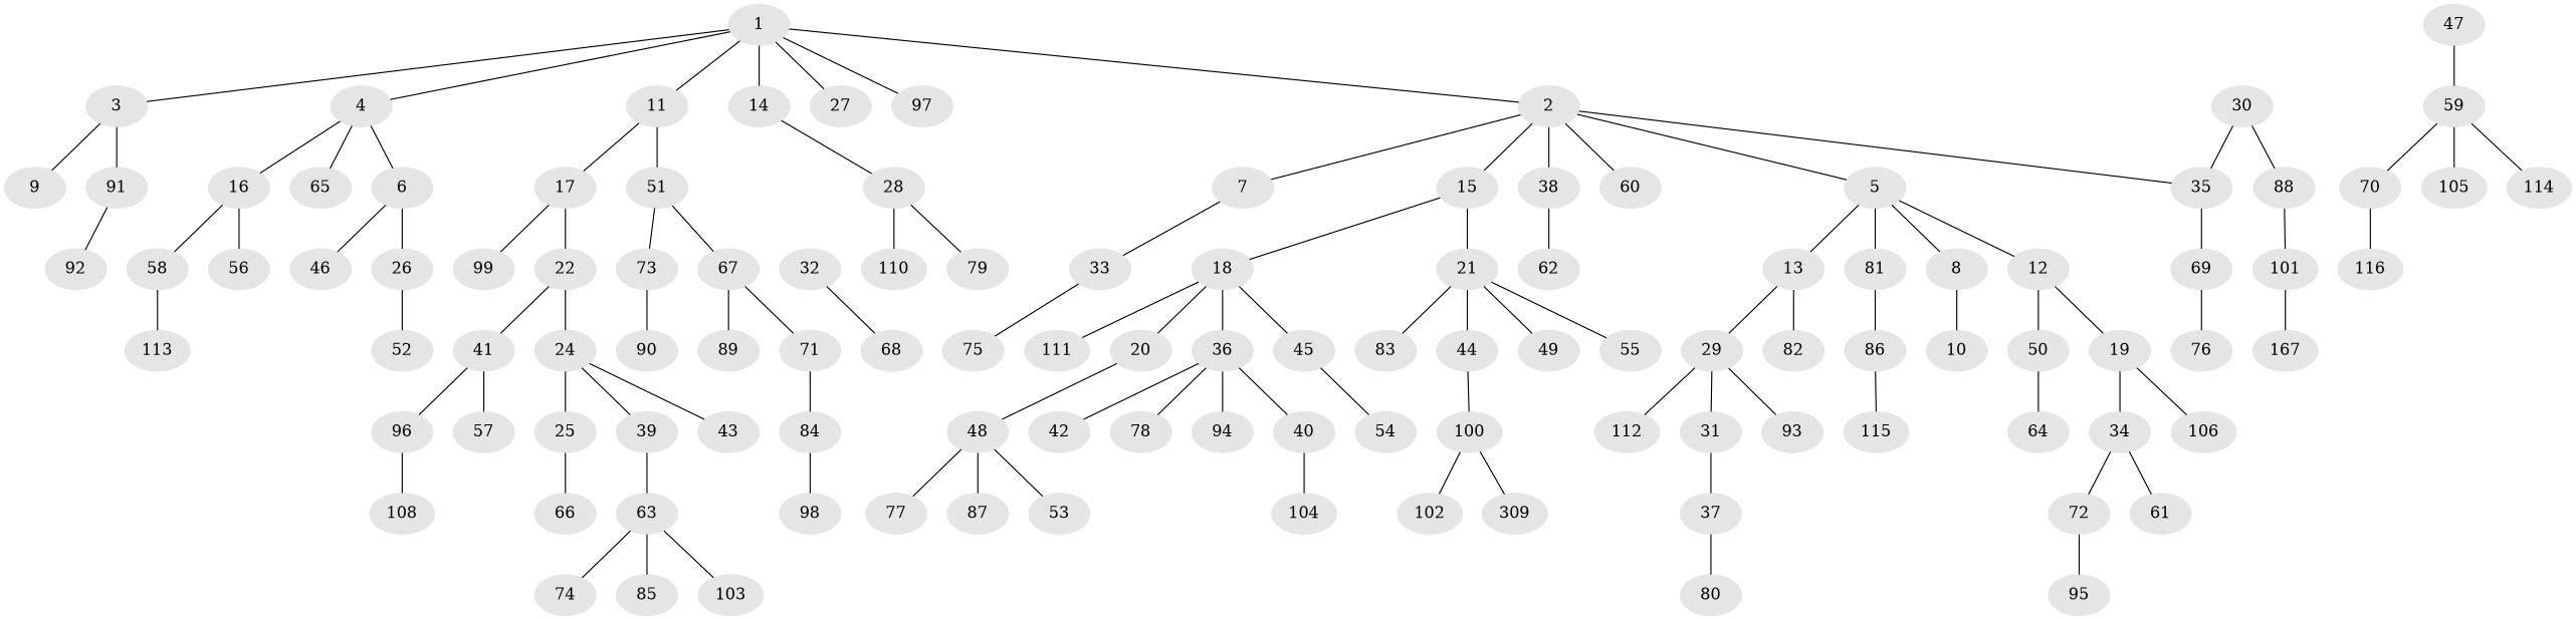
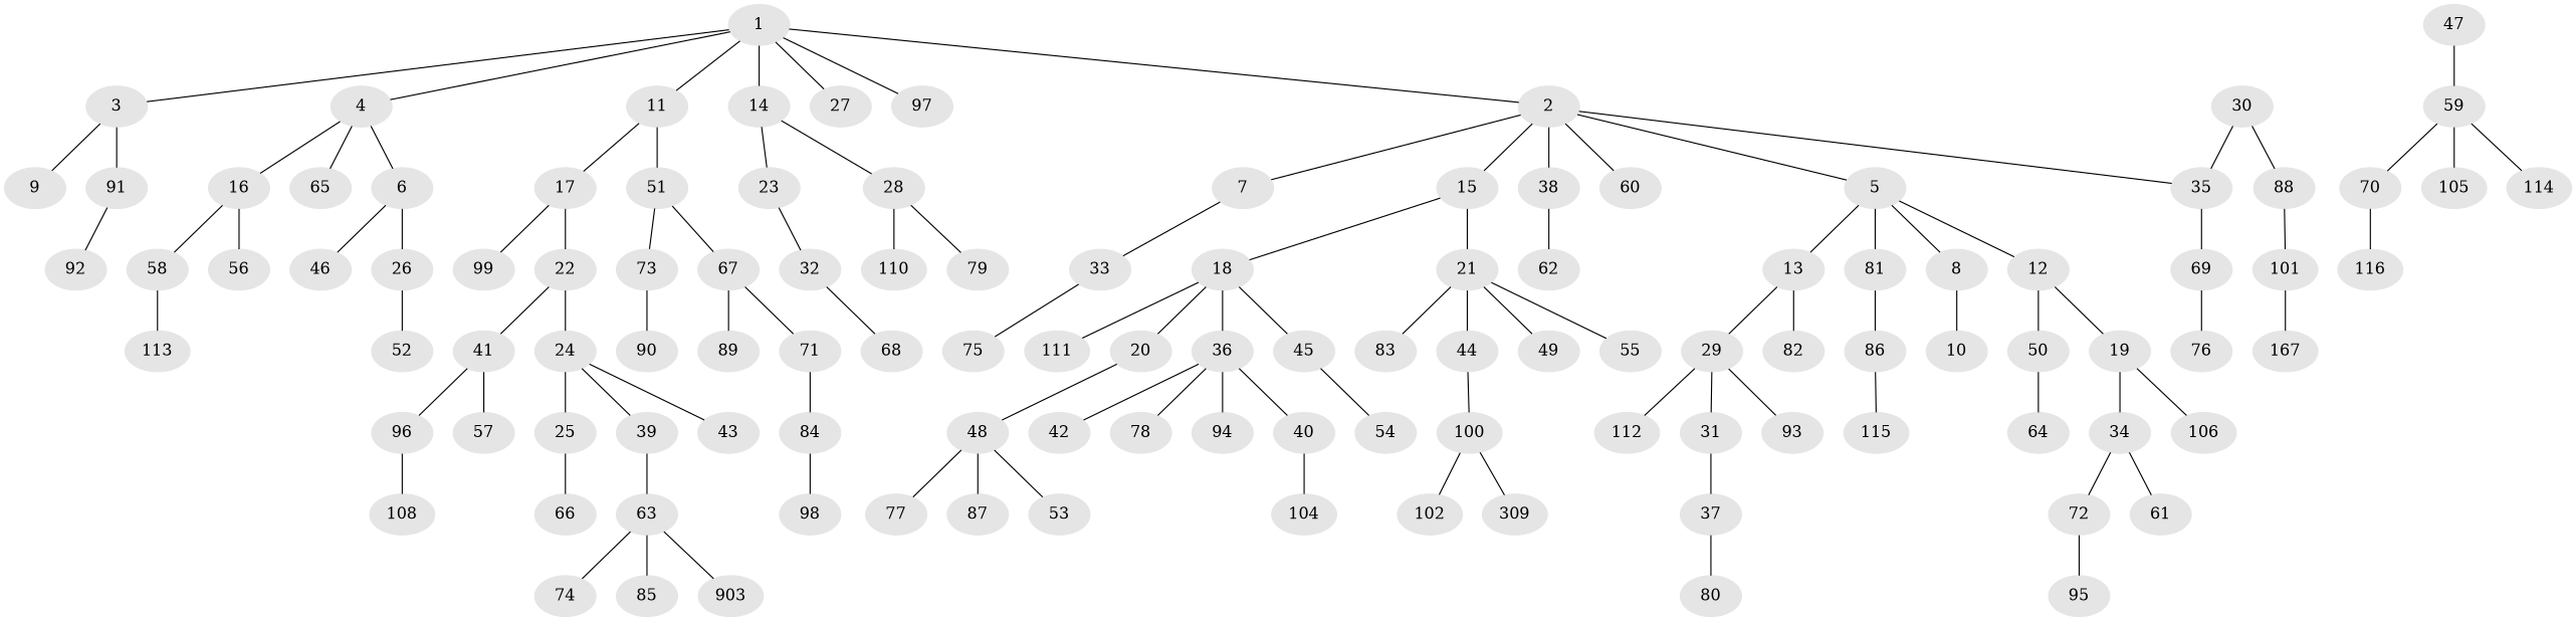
  graph {
    node [color=gray90 style=filled]
    1
    2
    3
    4
    11
    14
    27
    97
    5
    7
    15
    38
    60
    35
    9
    91
    6
    16
    65
    17
    51
+   23
    28
    8
    12
    13
    81
    33
    18
    21
    30
    88
    62
    92
    26
    46
    56
    58
    10
    19
    50
    29
    82
    86
    52
    75
    22
    99
    67
    73
    34
    106
    64
    31
    93
    112
    32
    79
    110
    20
    36
    45
    111
    44
    49
    55
    83
    113
    24
    41
    48
    40
    42
    78
    94
    54
    61
    72
    53
    77
    87
    100
    25
    39
    43
    57
    96
    68
    66
    63
    37
    69
    101
    80
    47
    59
    95
    76
    104
    74
    85
-   103
+   103 [label=903]
    108
    102
    n105 [label=309]
    70
    105
    114
    71
    89
    90
    116
    84
    98
    115
    n116 [label=167]
    1 -- 2
    1 -- 3
    1 -- 4
    1 -- 11
    1 -- 14
    1 -- 27
    1 -- 97
    2 -- 5
    2 -- 7
    2 -- 15
    2 -- 38
    2 -- 60
    2 -- 35
    3 -- 9
    3 -- 91
    4 -- 6
    4 -- 16
    4 -- 65
    11 -- 17
    11 -- 51
+   14 -- 23
    14 -- 28
    5 -- 8
    5 -- 12
    5 -- 13
    5 -- 81
    7 -- 33
    15 -- 18
    15 -- 21
    38 -- 62
    35 -- 69
    91 -- 92
    6 -- 26
    6 -- 46
    16 -- 56
    16 -- 58
    17 -- 22
    17 -- 99
    51 -- 67
    51 -- 73
+   23 -- 32
    28 -- 79
    28 -- 110
    8 -- 10
    12 -- 19
    12 -- 50
    13 -- 29
    13 -- 82
    81 -- 86
    33 -- 75
    18 -- 20
    18 -- 36
    18 -- 45
    18 -- 111
    21 -- 44
    21 -- 49
    21 -- 55
    21 -- 83
    30 -- 35
    30 -- 88
    88 -- 101
    26 -- 52
    58 -- 113
    19 -- 34
    19 -- 106
    50 -- 64
    29 -- 31
    29 -- 93
    29 -- 112
    86 -- 115
    22 -- 24
    22 -- 41
    67 -- 71
    67 -- 89
    73 -- 90
    34 -- 61
    34 -- 72
    31 -- 37
    32 -- 68
    20 -- 48
    36 -- 40
    36 -- 42
    36 -- 78
    36 -- 94
    45 -- 54
    44 -- 100
    24 -- 25
    24 -- 39
    24 -- 43
    41 -- 57
    41 -- 96
    48 -- 53
    48 -- 77
    48 -- 87
    40 -- 104
    72 -- 95
    100 -- 102
    100 -- n105
    25 -- 66
    39 -- 63
    96 -- 108
    63 -- 74
    63 -- 85
    63 -- 103
    37 -- 80
    69 -- 76
    101 -- n116
    47 -- 59
    59 -- 70
    59 -- 105
    59 -- 114
    70 -- 116
    71 -- 84
    84 -- 98
  }
